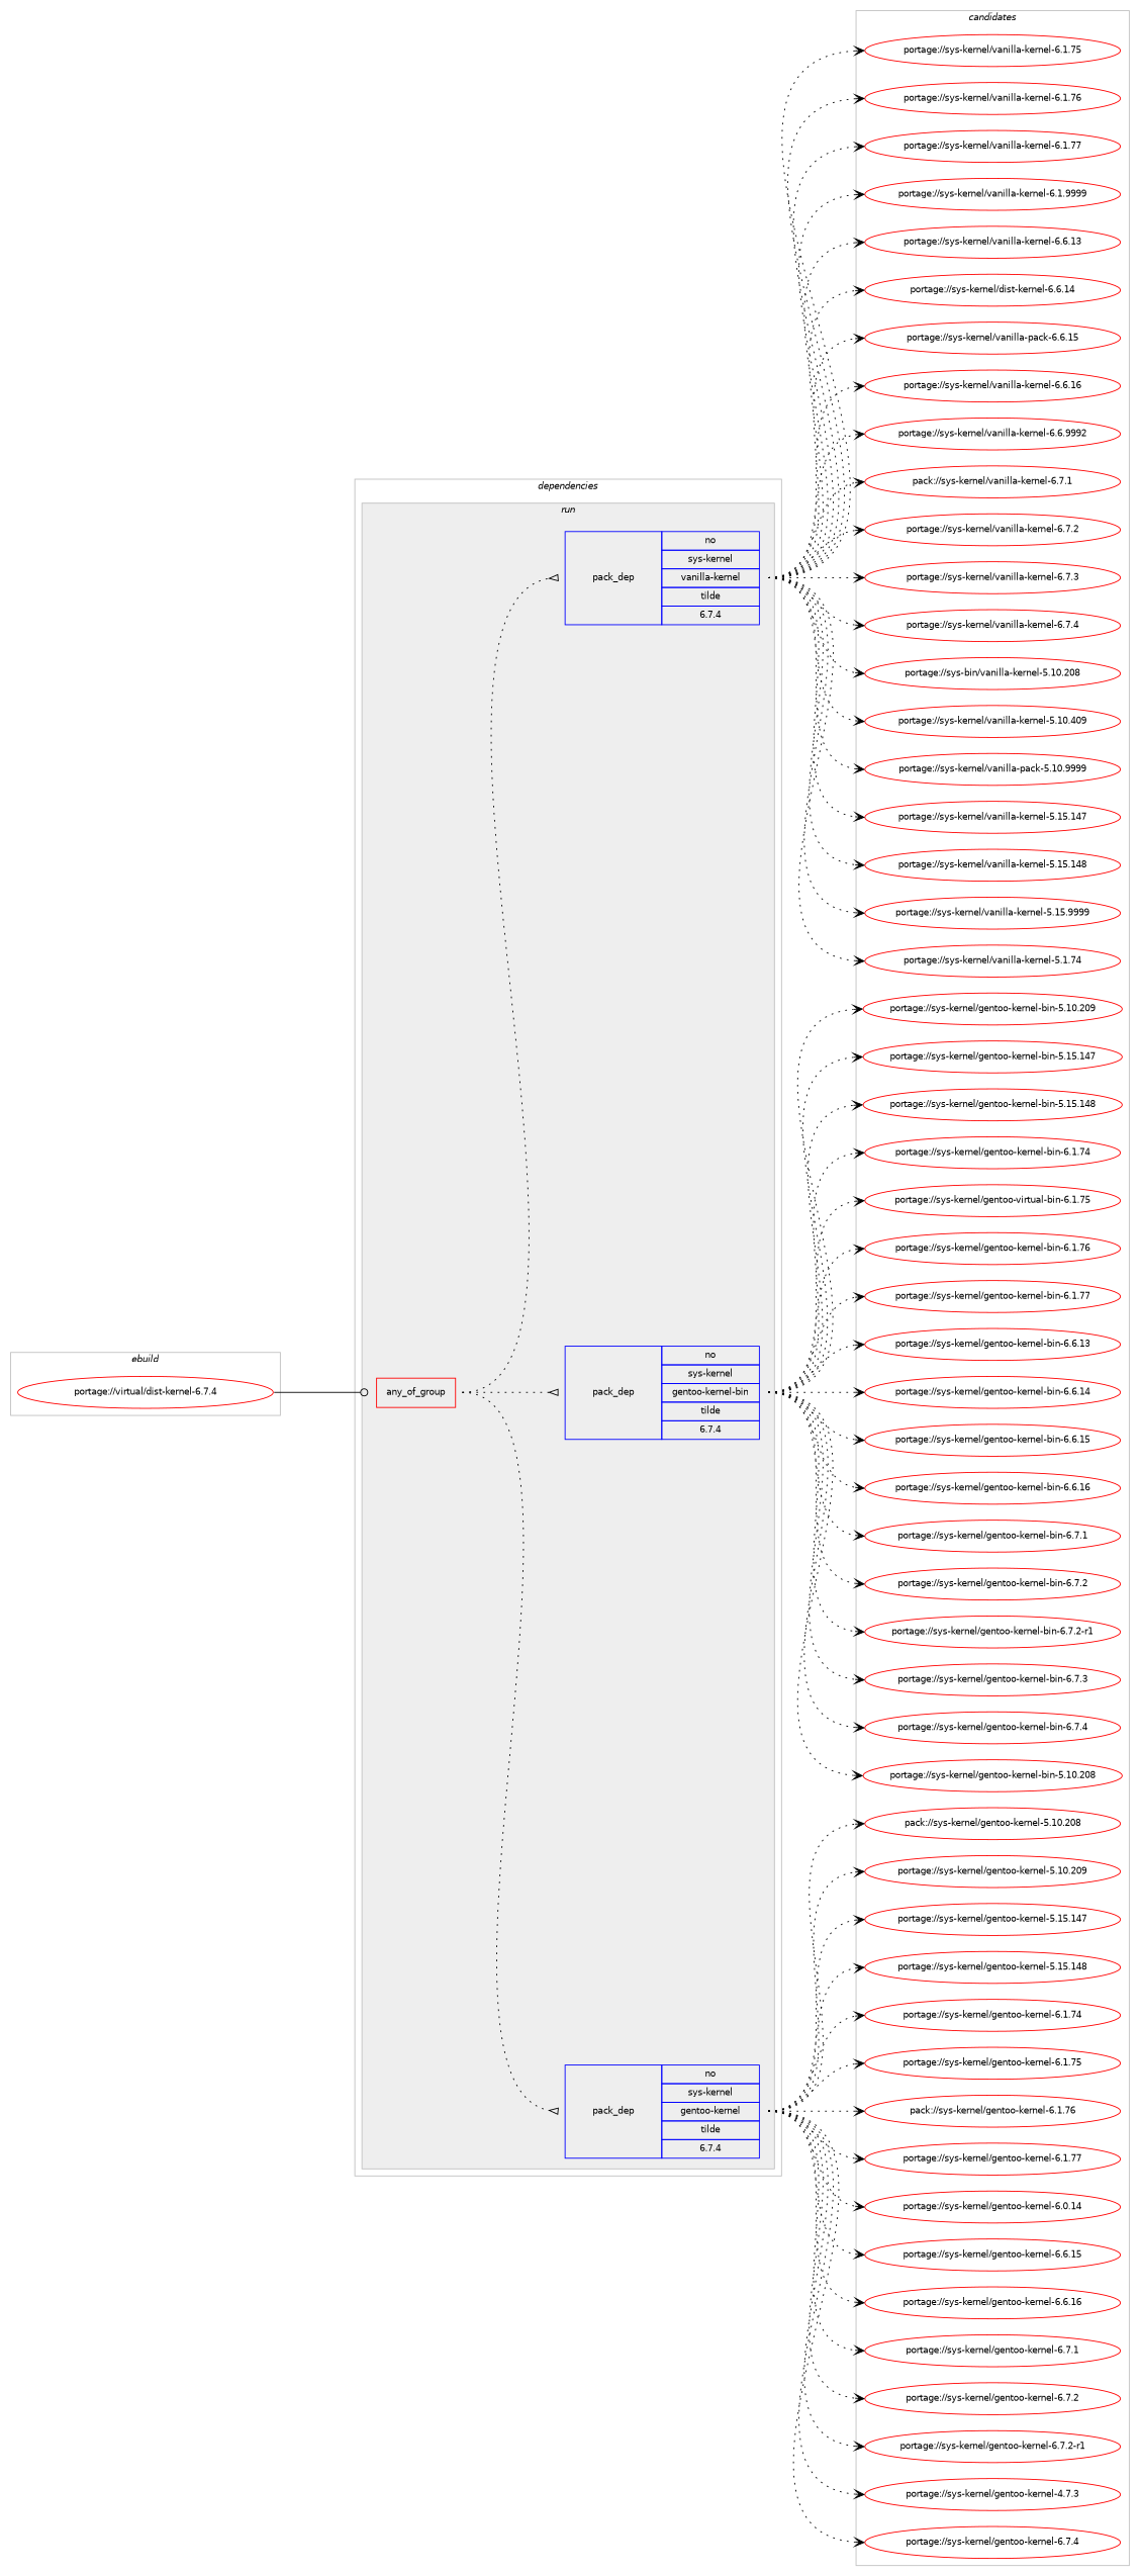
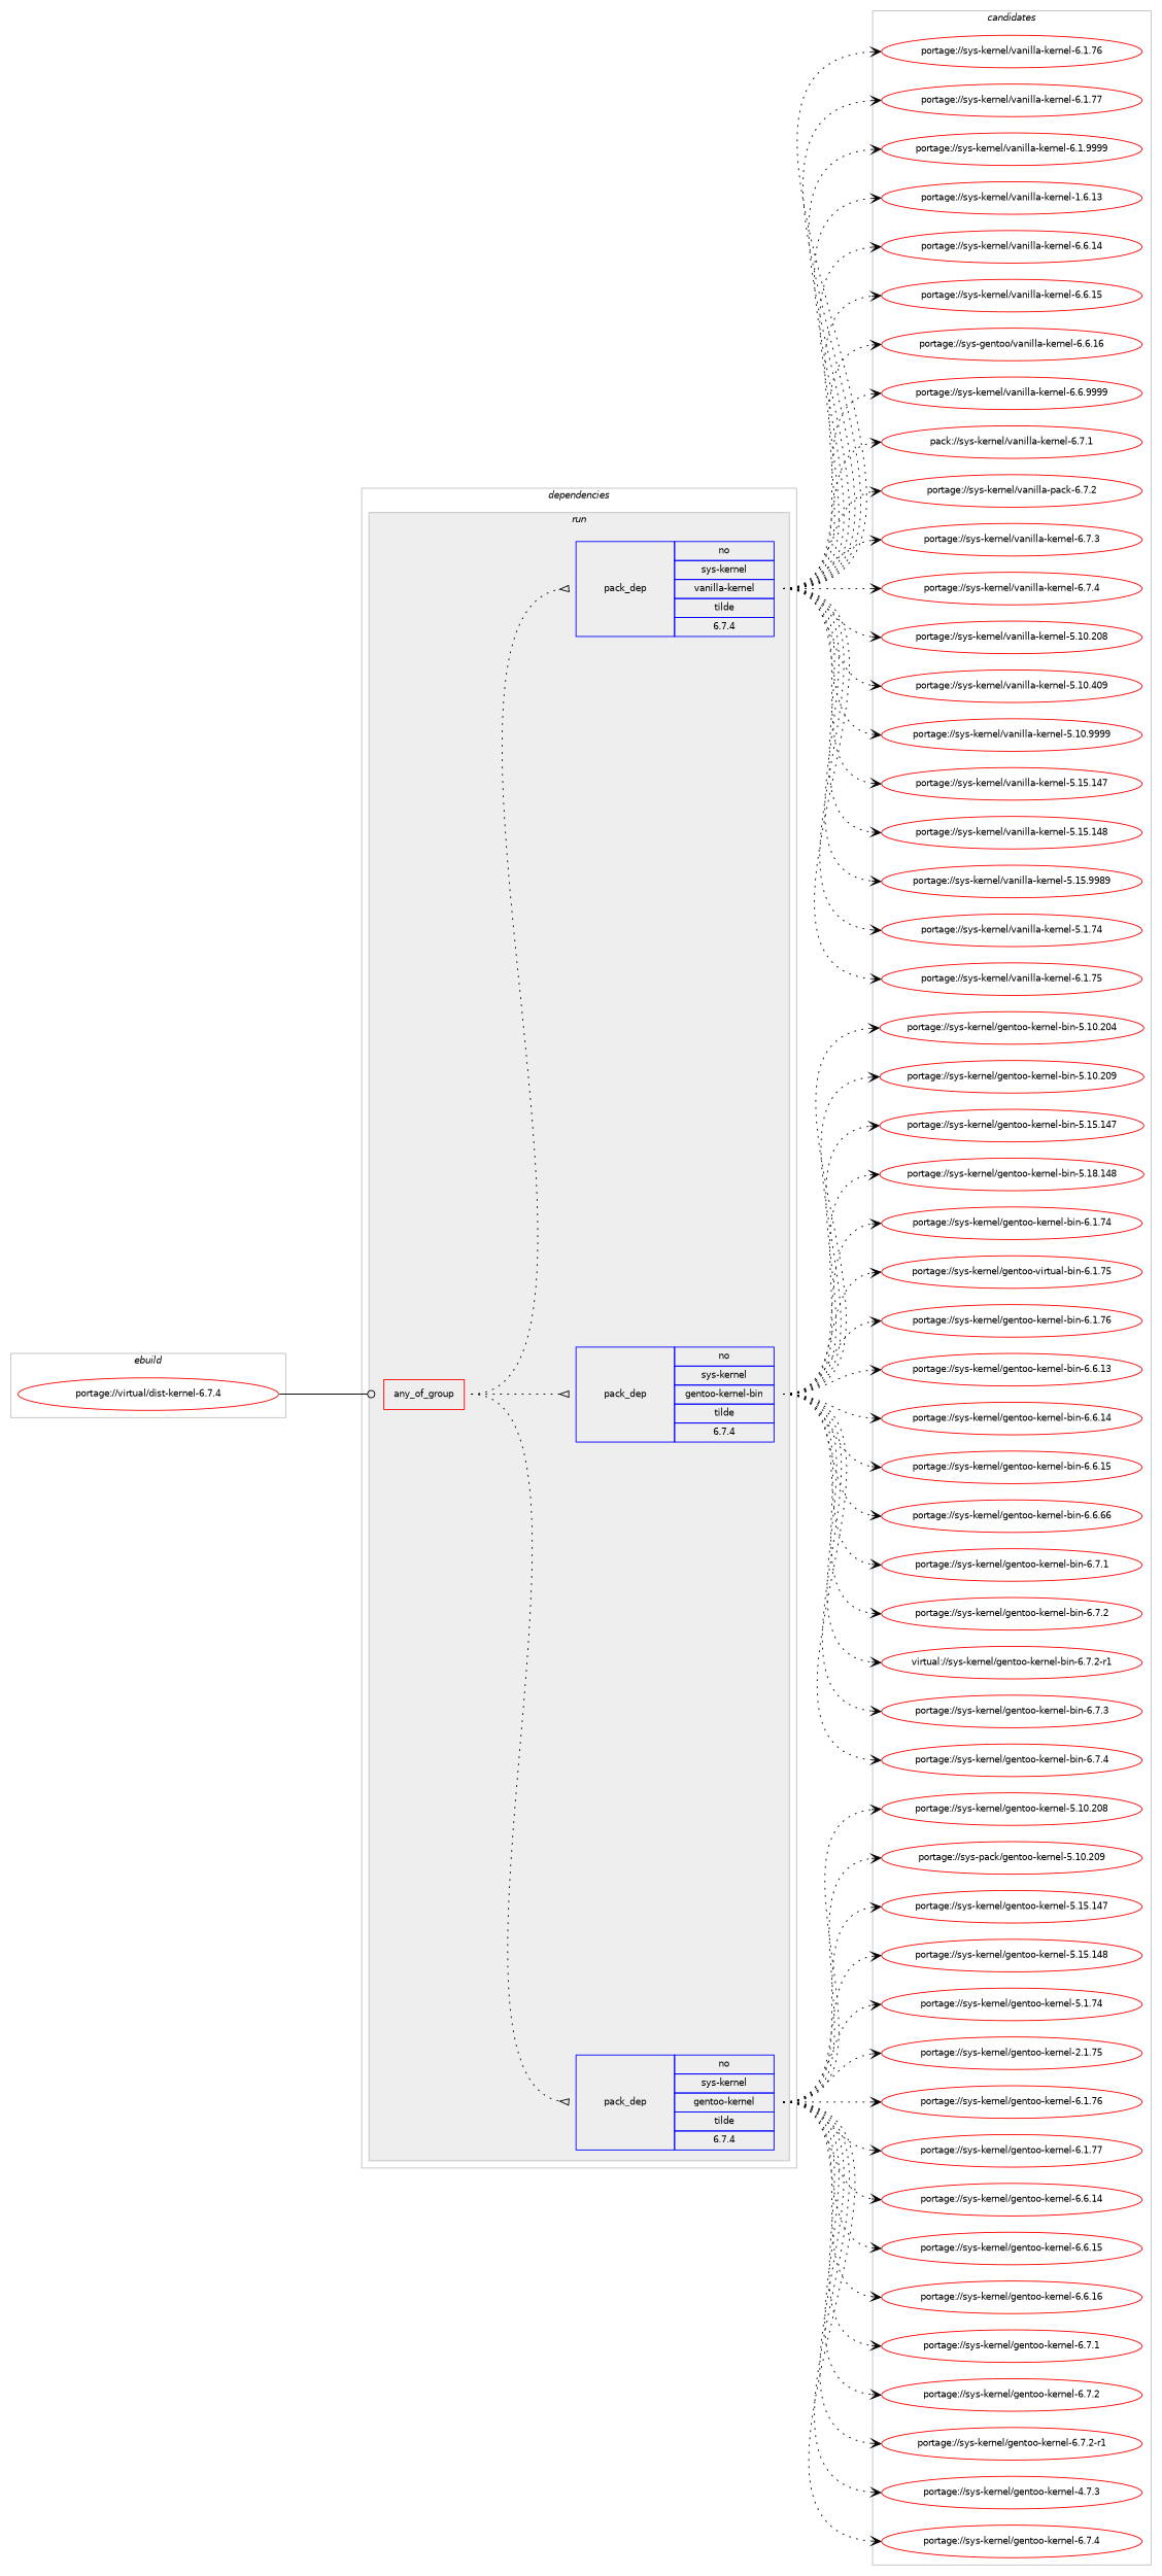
  digraph {
    compound=true
    concentrate=true
    fontname=Helvetica
    fontsize=10
    newrank=true
    rankdir=LR
    ranksep=1.5
    node [color=red fontname=Helvetica fontsize=10]
    edge [arrowhead=vee headport=w style=dotted tailport=e weight=100]
    n1 [label="portage://virtual/dist-kernel-6.7.4" width=4]
    n2 [color=blue label=<<TABLE BORDER="0" CELLBORDER="1" CELLSPACING="0" CELLPADDING="4" WIDTH="220"><TR><TD ROWSPAN="6" CELLPADDING="30">pack_dep</TD></TR><TR><TD WIDTH="110">no</TD></TR><TR><TD>sys-kernel</TD></TR><TR><TD>gentoo-kernel</TD></TR><TR><TD>tilde</TD></TR><TR><TD>6.7.4</TD></TR></TABLE>> shape=none]
    n3 [color=blue label=<<TABLE BORDER="0" CELLBORDER="1" CELLSPACING="0" CELLPADDING="4" WIDTH="220"><TR><TD ROWSPAN="6" CELLPADDING="30">pack_dep</TD></TR><TR><TD WIDTH="110">no</TD></TR><TR><TD>sys-kernel</TD></TR><TR><TD>gentoo-kernel-bin</TD></TR><TR><TD>tilde</TD></TR><TR><TD>6.7.4</TD></TR></TABLE>> shape=none]
    n4 [color=blue label=<<TABLE BORDER="0" CELLBORDER="1" CELLSPACING="0" CELLPADDING="4" WIDTH="220"><TR><TD ROWSPAN="6" CELLPADDING="30">pack_dep</TD></TR><TR><TD WIDTH="110">no</TD></TR><TR><TD>sys-kernel</TD></TR><TR><TD>vanilla-kernel</TD></TR><TR><TD>tilde</TD></TR><TR><TD>6.7.4</TD></TR></TABLE>> shape=none]
    n5 [label=<<TABLE BORDER="0" CELLBORDER="1" CELLSPACING="0" CELLPADDING="4"><TR><TD CELLPADDING="10">any_of_group</TD></TR></TABLE>> shape=none]
-   n6 [label="pack://sys-kernel/gentoo-kernel-5.10.208" width=4]
-   n7 [label="portage://sys-kernel/gentoo-kernel-5.10.209" width=4]
+   n6 [label="portage://sys-kernel/gentoo-kernel-5.10.208" width=4]
+   n7 [label="portage://sys-pack/gentoo-kernel-5.10.209" width=4]
    n8 [label="portage://sys-kernel/gentoo-kernel-5.15.147" width=4]
    n9 [label="portage://sys-kernel/gentoo-kernel-5.15.148" width=4]
-   n10 [label="portage://sys-kernel/gentoo-kernel-6.1.74" width=4]
-   n11 [label="portage://sys-kernel/gentoo-kernel-6.1.75" width=4]
-   n12 [label="pack://sys-kernel/gentoo-kernel-6.1.76" width=4]
+   n10 [label="portage://sys-kernel/gentoo-kernel-5.1.74" width=4]
+   n11 [label="portage://sys-kernel/gentoo-kernel-2.1.75" width=4]
+   n12 [label="portage://sys-kernel/gentoo-kernel-6.1.76" width=4]
    n13 [label="portage://sys-kernel/gentoo-kernel-6.1.77" width=4]
-   n14 [label="portage://sys-kernel/gentoo-kernel-6.0.14" width=4]
+   n14 [label="portage://sys-kernel/gentoo-kernel-6.6.14" width=4]
    n15 [label="portage://sys-kernel/gentoo-kernel-6.6.15" width=4]
    n16 [label="portage://sys-kernel/gentoo-kernel-6.6.16" width=4]
    n17 [label="portage://sys-kernel/gentoo-kernel-6.7.1" width=4]
    n18 [label="portage://sys-kernel/gentoo-kernel-6.7.2" width=4]
    n19 [label="portage://sys-kernel/gentoo-kernel-6.7.2-r1" width=4]
    n20 [label="portage://sys-kernel/gentoo-kernel-4.7.3" width=4]
    n21 [label="portage://sys-kernel/gentoo-kernel-6.7.4" width=4]
-   n22 [label="portage://sys-kernel/gentoo-kernel-bin-5.10.208" width=4]
+   n22 [label="portage://sys-kernel/gentoo-kernel-bin-5.10.204" width=4]
    n23 [label="portage://sys-kernel/gentoo-kernel-bin-5.10.209" width=4]
    n24 [label="portage://sys-kernel/gentoo-kernel-bin-5.15.147" width=4]
-   n25 [label="portage://sys-kernel/gentoo-kernel-bin-5.15.148" width=4]
+   n25 [label="portage://sys-kernel/gentoo-kernel-bin-5.18.148" width=4]
    n26 [label="portage://sys-kernel/gentoo-kernel-bin-6.1.74" width=4]
    n27 [label="portage://sys-kernel/gentoo-virtual-bin-6.1.75" width=4]
    n28 [label="portage://sys-kernel/gentoo-kernel-bin-6.1.76" width=4]
-   n29 [label="portage://sys-kernel/gentoo-kernel-bin-6.1.77" width=4]
    n30 [label="portage://sys-kernel/gentoo-kernel-bin-6.6.13" width=4]
    n31 [label="portage://sys-kernel/gentoo-kernel-bin-6.6.14" width=4]
    n32 [label="portage://sys-kernel/gentoo-kernel-bin-6.6.15" width=4]
-   n33 [label="portage://sys-kernel/gentoo-kernel-bin-6.6.16" width=4]
+   n33 [label="portage://sys-kernel/gentoo-kernel-bin-6.6.66" width=4]
    n34 [label="portage://sys-kernel/gentoo-kernel-bin-6.7.1" width=4]
    n35 [label="portage://sys-kernel/gentoo-kernel-bin-6.7.2" width=4]
-   n36 [label="portage://sys-kernel/gentoo-kernel-bin-6.7.2-r1" width=4]
+   n36 [label="virtual://sys-kernel/gentoo-kernel-bin-6.7.2-r1" width=4]
    n37 [label="portage://sys-kernel/gentoo-kernel-bin-6.7.3" width=4]
    n38 [label="portage://sys-kernel/gentoo-kernel-bin-6.7.4" width=4]
-   n39 [label="portage://sys-bin/vanilla-kernel-5.10.208" width=4]
+   n39 [label="portage://sys-kernel/vanilla-kernel-5.10.208" width=4]
    n40 [label="portage://sys-kernel/vanilla-kernel-5.10.409" width=4]
-   n41 [label="portage://sys-kernel/vanilla-pack-5.10.9999" width=4]
+   n41 [label="portage://sys-kernel/vanilla-kernel-5.10.9999" width=4]
    n42 [label="portage://sys-kernel/vanilla-kernel-5.15.147" width=4]
    n43 [label="portage://sys-kernel/vanilla-kernel-5.15.148" width=4]
-   n44 [label="portage://sys-kernel/vanilla-kernel-5.15.9999" width=4]
+   n44 [label="portage://sys-kernel/vanilla-kernel-5.15.9989" width=4]
    n45 [label="portage://sys-kernel/vanilla-kernel-5.1.74" width=4]
    n46 [label="portage://sys-kernel/vanilla-kernel-6.1.75" width=4]
    n47 [label="portage://sys-kernel/vanilla-kernel-6.1.76" width=4]
    n48 [label="portage://sys-kernel/vanilla-kernel-6.1.77" width=4]
    n49 [label="portage://sys-kernel/vanilla-kernel-6.1.9999" width=4]
-   n50 [label="portage://sys-kernel/vanilla-kernel-6.6.13" width=4]
-   n51 [label="portage://sys-kernel/dist-kernel-6.6.14" width=4]
-   n52 [label="portage://sys-kernel/vanilla-pack-6.6.15" width=4]
-   n53 [label="portage://sys-kernel/vanilla-kernel-6.6.16" width=4]
-   n54 [label="portage://sys-kernel/vanilla-kernel-6.6.9992" width=4]
+   n50 [label="portage://sys-kernel/vanilla-kernel-1.6.13" width=4]
+   n51 [label="portage://sys-kernel/vanilla-kernel-6.6.14" width=4]
+   n52 [label="portage://sys-kernel/vanilla-kernel-6.6.15" width=4]
+   n53 [label="portage://sys-gentoo/vanilla-kernel-6.6.16" width=4]
+   n54 [label="portage://sys-kernel/vanilla-kernel-6.6.9999" width=4]
    n55 [label="pack://sys-kernel/vanilla-kernel-6.7.1" width=4]
-   n56 [label="portage://sys-kernel/vanilla-kernel-6.7.2" width=4]
+   n56 [label="portage://sys-kernel/vanilla-pack-6.7.2" width=4]
    n57 [label="portage://sys-kernel/vanilla-kernel-6.7.3" width=4]
    n58 [label="portage://sys-kernel/vanilla-kernel-6.7.4" width=4]
    subgraph cluster_1 {
      color=gray
      label=<<i>ebuild</i>>
      rank=same
      n1
    }
    subgraph cluster_2 {
      color=gray
      label=<<i>dependencies</i>>
      subgraph cluster_3 {
        color=gray
        fillcolor="#eeeeee"
        label=<<i>compile</i>>
        style=filled
      }
      subgraph cluster_4 {
        color=gray
        fillcolor="#eeeeee"
        label=<<i>compile and run</i>>
        style=filled
      }
      subgraph cluster_5 {
        color=gray
        fillcolor="#eeeeee"
        label=<<i>run</i>>
        style=filled
        subgraph sub_6 {
          color=gray
          fillcolor="#eeeeee"
          label=<<i>run</i>>
          style=filled
          n5
          subgraph sub_7 {
            color=gray
            fillcolor="#eeeeee"
            label=<<i>run</i>>
            style=filled
            n2
          }
          subgraph sub_8 {
            color=gray
            fillcolor="#eeeeee"
            label=<<i>run</i>>
            style=filled
            n3
          }
          subgraph sub_9 {
            color=gray
            fillcolor="#eeeeee"
            label=<<i>run</i>>
            style=filled
            n4
          }
        }
      }
    }
    subgraph cluster_10 {
      color=gray
      label=<<i>candidates</i>>
      rank=same
      subgraph sub_11 {
        color=black
        label=<<i>candidates</i>>
        nodesep=1
        rank=same
        n6
        n7
        n8
        n9
        n10
        n11
        n12
        n13
        n14
        n15
        n16
        n17
        n18
        n19
        n20
        n21
      }
      subgraph sub_12 {
        color=black
        label=<<i>candidates</i>>
        nodesep=1
        rank=same
        n22
        n23
        n24
        n25
        n26
        n27
        n28
-       n29
        n30
        n31
        n32
        n33
        n34
        n35
        n36
        n37
        n38
      }
      subgraph sub_13 {
        color=black
        label=<<i>candidates</i>>
        nodesep=1
        rank=same
        n39
        n40
        n41
        n42
        n43
        n44
        n45
        n46
        n47
        n48
        n49
        n50
        n51
        n52
        n53
        n54
        n55
        n56
        n57
        n58
      }
    }
    n1 -> n5 [arrowhead=odot style=solid weight=20]
    n2 -> n6
    n2 -> n7
    n2 -> n8
    n2 -> n9
    n2 -> n10
    n2 -> n11
    n2 -> n12
    n2 -> n13
    n2 -> n14
    n2 -> n15
    n2 -> n16
    n2 -> n17
    n2 -> n18
    n2 -> n19
    n2 -> n20
    n2 -> n21
    n3 -> n22
    n3 -> n23
    n3 -> n24
    n3 -> n25
    n3 -> n26
    n3 -> n27
    n3 -> n28
-   n3 -> n29
    n3 -> n30
    n3 -> n31
    n3 -> n32
    n3 -> n33
    n3 -> n34
    n3 -> n35
    n3 -> n36
    n3 -> n37
    n3 -> n38
    n4 -> n39
    n4 -> n40
    n4 -> n41
    n4 -> n42
    n4 -> n43
    n4 -> n44
    n4 -> n45
    n4 -> n46
    n4 -> n47
    n4 -> n48
    n4 -> n49
    n4 -> n50
    n4 -> n51
    n4 -> n52
    n4 -> n53
    n4 -> n54
    n4 -> n55
    n4 -> n56
    n4 -> n57
    n4 -> n58
    n5 -> n2 [arrowhead=oinv weight=20]
    n5 -> n3 [arrowhead=oinv weight=20]
    n5 -> n4 [arrowhead=oinv weight=20]
  }
